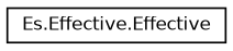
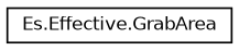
  digraph {
    rankdir=LR
-   n1 [color=black fillcolor=white fontname=Helvetica fontsize=10 height=0.2 label="Es.Effective.Effective" shape=record style=filled width=0.4]
+   n1 [color=black fillcolor=white fontname=Helvetica fontsize=10 height=0.2 label="Es.Effective.GrabArea" shape=record style=filled width=0.4]
  }
